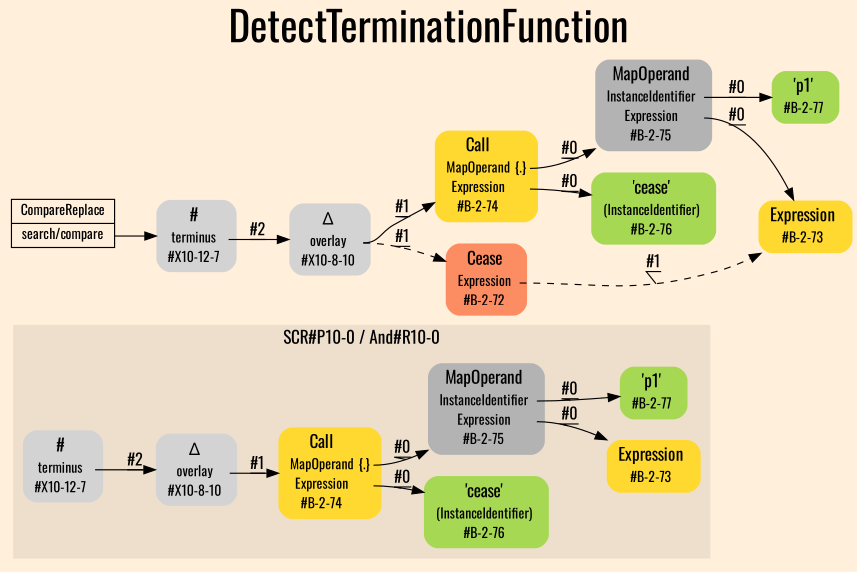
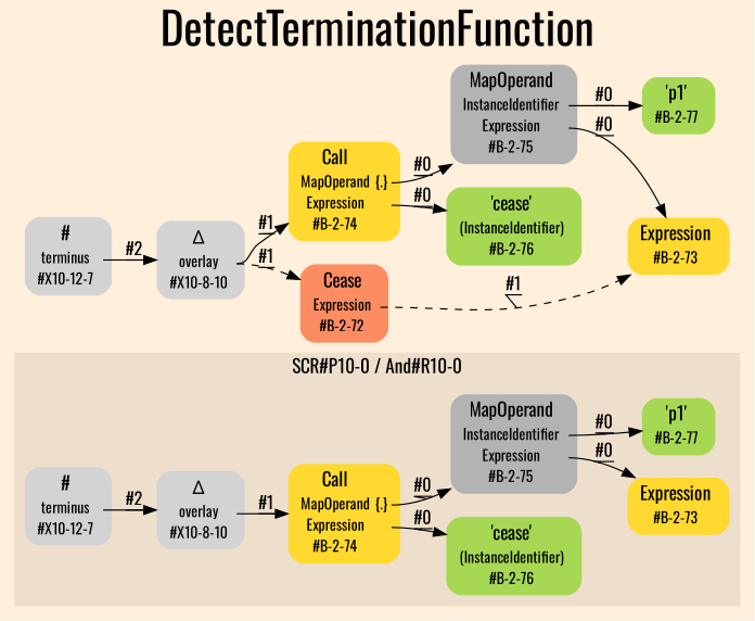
  digraph {
    bgcolor=antiquewhite1
    color=black
    fontcolor=black
    fontname=Oswald
    fontsize=36
    label=DetectTerminationFunction
    labelloc=t
    rankdir=LR
    ranksep=0.3
    node [fontname=Oswald fontsize=12 shape=plaintext style="rounded,filled"]
    edge [color=black decorate=true fontcolor=black fontname=Oswald tailport=port0]
    n1 [fillcolor="/set28/6" label=<<TABLE BORDER="0" CELLBORDER="0" CELLSPACING="0">          <TR><TD><FONT POINT-SIZE="15.0">Call</FONT></TD><TD></TD></TR>          <TR><TD>MapOperand</TD><TD PORT="port0">{.}</TD></TR>          <TR><TD>Expression</TD><TD PORT="port1"></TD></TR>          <TR><TD>#B-2-74</TD><TD PORT="port2"></TD></TR>         </TABLE>>]
    n2 [fillcolor="/set28/5" label=<<TABLE BORDER="0" CELLBORDER="0" CELLSPACING="0">          <TR><TD><FONT POINT-SIZE="15.0">'p1'</FONT></TD><TD></TD></TR>          <TR><TD>#B-2-77</TD><TD PORT="port0"></TD></TR>         </TABLE>>]
    n3 [fillcolor="/set28/6" label=<<TABLE BORDER="0" CELLBORDER="0" CELLSPACING="0">          <TR><TD><FONT POINT-SIZE="15.0">Expression</FONT></TD><TD></TD></TR>          <TR><TD>#B-2-73</TD><TD PORT="port0"></TD></TR>         </TABLE>>]
    n4 [label=<<TABLE BORDER="0" CELLBORDER="0" CELLSPACING="0">          <TR><TD><FONT POINT-SIZE="15.0">Δ</FONT></TD><TD></TD></TR>          <TR><TD>overlay</TD><TD PORT="port0"></TD></TR>          <TR><TD>#X10-8-10</TD><TD PORT="port1"></TD></TR>         </TABLE>>]
    n5 [fillcolor="/set28/8" label=<<TABLE BORDER="0" CELLBORDER="0" CELLSPACING="0">          <TR><TD><FONT POINT-SIZE="15.0">MapOperand</FONT></TD><TD></TD></TR>          <TR><TD>InstanceIdentifier</TD><TD PORT="port0"></TD></TR>          <TR><TD>Expression</TD><TD PORT="port1"></TD></TR>          <TR><TD>#B-2-75</TD><TD PORT="port2"></TD></TR>         </TABLE>>]
    n6 [fillcolor="/set28/5" label=<<TABLE BORDER="0" CELLBORDER="0" CELLSPACING="0">          <TR><TD><FONT POINT-SIZE="15.0">'cease'</FONT></TD><TD></TD></TR>          <TR><TD>(InstanceIdentifier)</TD><TD PORT="port0"></TD></TR>          <TR><TD>#B-2-76</TD><TD PORT="port1"></TD></TR>         </TABLE>>]
    n7 [label=<<TABLE BORDER="0" CELLBORDER="0" CELLSPACING="0">          <TR><TD><FONT POINT-SIZE="15.0">#</FONT></TD><TD></TD></TR>          <TR><TD>terminus</TD><TD PORT="port0"></TD></TR>          <TR><TD>#X10-12-7</TD><TD PORT="port1"></TD></TR>         </TABLE>>]
-   n8 [color=black fillcolor=antiquewhite1 fontcolor=black label="<fixed> CompareReplace | <port0> search/compare" shape=record style=filled]
    n9 [label=<<TABLE BORDER="0" CELLBORDER="0" CELLSPACING="0">      <TR><TD><FONT POINT-SIZE="15.0">#</FONT></TD><TD></TD></TR>      <TR><TD>terminus</TD><TD PORT="port0"></TD></TR>      <TR><TD>#X10-12-7</TD><TD PORT="port1"></TD></TR>     </TABLE>>]
    n10 [label=<<TABLE BORDER="0" CELLBORDER="0" CELLSPACING="0">      <TR><TD><FONT POINT-SIZE="15.0">Δ</FONT></TD><TD></TD></TR>      <TR><TD>overlay</TD><TD PORT="port0"></TD></TR>      <TR><TD>#X10-8-10</TD><TD PORT="port1"></TD></TR>     </TABLE>>]
    n11 [fillcolor="/set28/6" label=<<TABLE BORDER="0" CELLBORDER="0" CELLSPACING="0">      <TR><TD><FONT POINT-SIZE="15.0">Call</FONT></TD><TD></TD></TR>      <TR><TD>MapOperand</TD><TD PORT="port0">{.}</TD></TR>      <TR><TD>Expression</TD><TD PORT="port1"></TD></TR>      <TR><TD>#B-2-74</TD><TD PORT="port2"></TD></TR>     </TABLE>>]
    n12 [fillcolor="/set28/2" label=<<TABLE BORDER="0" CELLBORDER="0" CELLSPACING="0">      <TR><TD><FONT POINT-SIZE="15.0">Cease</FONT></TD><TD></TD></TR>      <TR><TD>Expression</TD><TD PORT="port0"></TD></TR>      <TR><TD>#B-2-72</TD><TD PORT="port1"></TD></TR>     </TABLE>>]
    n13 [fillcolor="/set28/8" label=<<TABLE BORDER="0" CELLBORDER="0" CELLSPACING="0">      <TR><TD><FONT POINT-SIZE="15.0">MapOperand</FONT></TD><TD></TD></TR>      <TR><TD>InstanceIdentifier</TD><TD PORT="port0"></TD></TR>      <TR><TD>Expression</TD><TD PORT="port1"></TD></TR>      <TR><TD>#B-2-75</TD><TD PORT="port2"></TD></TR>     </TABLE>>]
    n14 [fillcolor="/set28/5" label=<<TABLE BORDER="0" CELLBORDER="0" CELLSPACING="0">      <TR><TD><FONT POINT-SIZE="15.0">'cease'</FONT></TD><TD></TD></TR>      <TR><TD>(InstanceIdentifier)</TD><TD PORT="port0"></TD></TR>      <TR><TD>#B-2-76</TD><TD PORT="port1"></TD></TR>     </TABLE>>]
    n15 [fillcolor="/set28/5" label=<<TABLE BORDER="0" CELLBORDER="0" CELLSPACING="0">      <TR><TD><FONT POINT-SIZE="15.0">'p1'</FONT></TD><TD></TD></TR>      <TR><TD>#B-2-77</TD><TD PORT="port0"></TD></TR>     </TABLE>>]
    n16 [fillcolor="/set28/6" label=<<TABLE BORDER="0" CELLBORDER="0" CELLSPACING="0">      <TR><TD><FONT POINT-SIZE="15.0">Expression</FONT></TD><TD></TD></TR>      <TR><TD>#B-2-73</TD><TD PORT="port0"></TD></TR>     </TABLE>>]
    subgraph cluster_1 {
      color=antiquewhite2
      fontsize=15
      label="SCR#P10-0 / And#R10-0"
      style=filled
      n1
      n2
      n3
      n4
      n5
      n6
      n7
    }
    n1 -> n5 [label="#0"]
    n1 -> n6 [label="#0" tailport=port1]
    n4 -> n1 [label="#1"]
    n5 -> n2 [label="#0"]
    n5 -> n3 [label="#0" tailport=port1]
    n7 -> n4 [label="#2"]
-   n8 -> n9
    n9 -> n10 [label="#2"]
    n10 -> n11 [label="#1"]
    n10 -> n12 [label="#1" style=dashed]
    n11 -> n13 [label="#0"]
    n11 -> n14 [label="#0" tailport=port1]
    n12 -> n16 [label="#1" style=dashed]
    n13 -> n15 [label="#0"]
    n13 -> n16 [label="#0" tailport=port1]
  }
